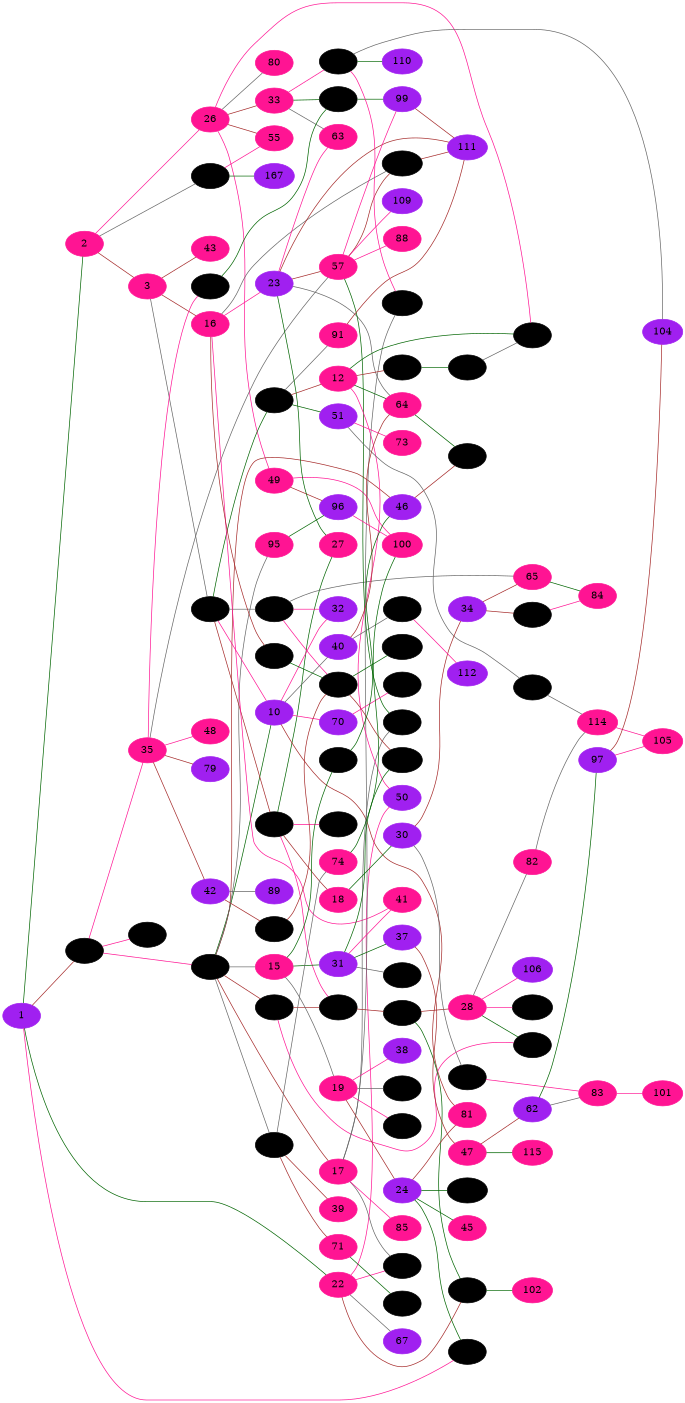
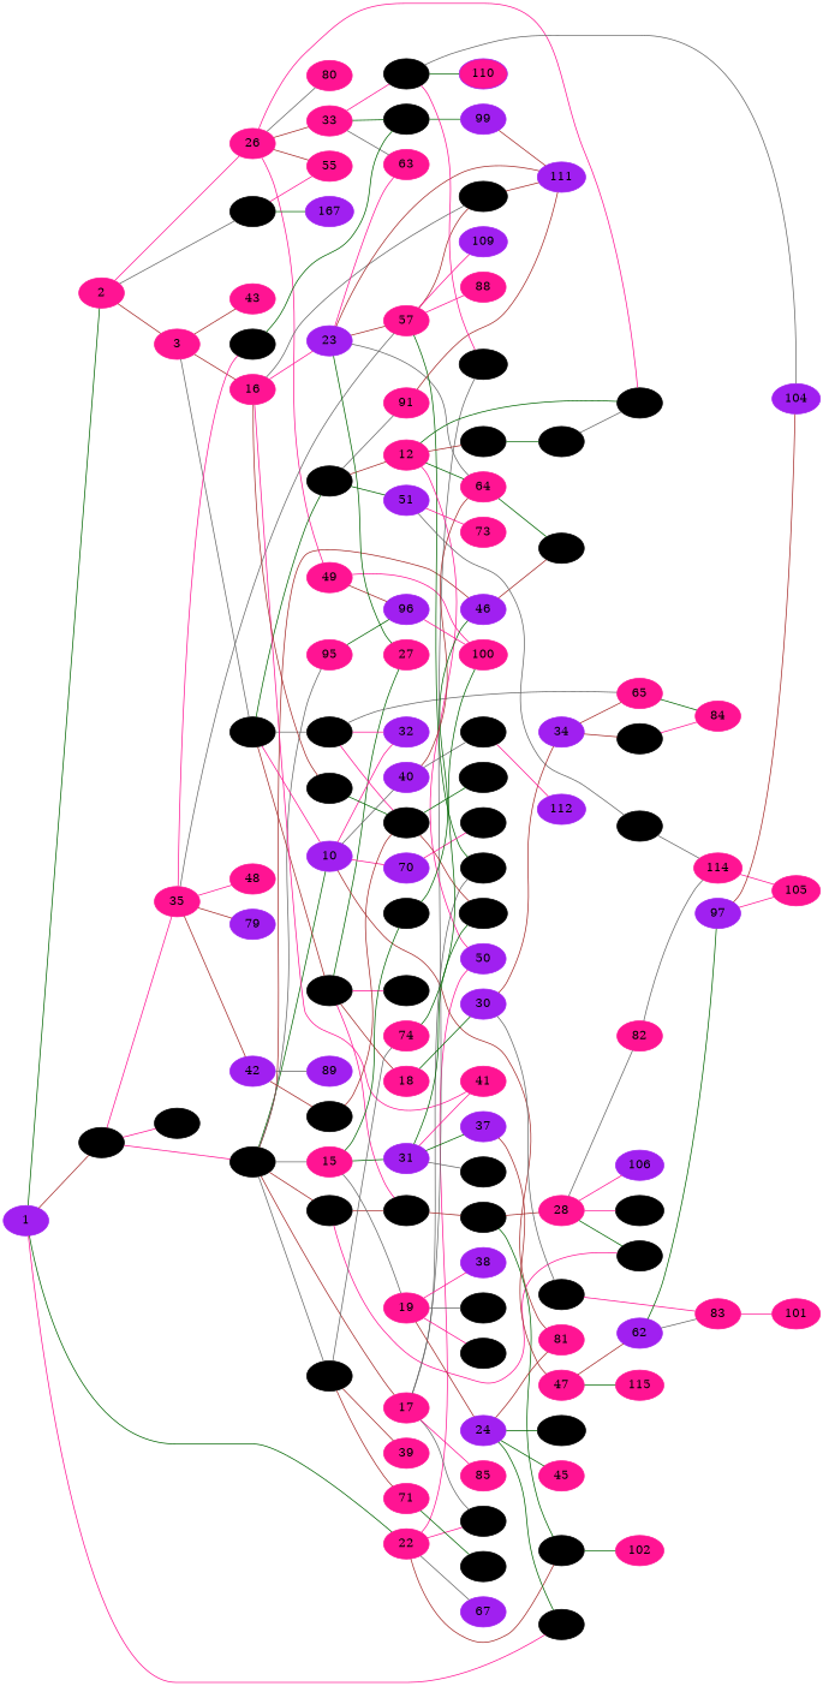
  graph {
    rankdir=LR
    node [color=deeppink style=filled]
    edge [color=deeppink]
    1 [color=purple]
    2
    4 [color=black]
    22
    86 [color=black]
    3
    26
    36 [color=black]
    7 [color=black]
    25 [color=black]
    35
    50 [color=purple]
    72 [color=black]
    44 [color=black]
    67 [color=purple]
    5 [color=black]
    16
    43
    94 [color=black]
    33
    49
    55
    80
    n24 [color=purple label=167]
    6 [color=black]
    8 [color=black]
    9 [color=black]
    10 [color=purple]
    23 [color=purple]
    41
    53 [color=black]
    108 [color=black]
    11 [color=black]
    15
    17
    21 [color=black]
    46 [color=purple]
    95
    57
    42 [color=purple]
    48
    59 [color=black]
    79 [color=purple]
    12
    51 [color=purple]
    91
    13 [color=black]
    14 [color=black]
    18
    27
    32 [color=purple]
    65
    77 [color=black]
    40 [color=purple]
    70 [color=purple]
    81
    52 [color=black]
    64
    60 [color=black]
    73
    111 [color=purple]
    58 [color=black]
    19
    29 [color=black]
    31 [color=purple]
    78 [color=black]
    85
    103 [color=black]
    39
    71
    74
    75 [color=black]
    96 [color=purple]
    20 [color=black]
    30 [color=purple]
    84
    117 [color=black]
    118 [color=black]
    61 [color=black]
    87 [color=black]
    76 [color=black]
    28
    24 [color=purple]
    38 [color=purple]
    93 [color=black]
    98 [color=black]
    37 [color=purple]
    54 [color=black]
    63
    34 [color=purple]
    56 [color=black]
    45
    113 [color=black]
    82
    106 [color=purple]
    116 [color=black]
    102
    90 [color=black]
    100
    88
    99 [color=purple]
    109 [color=purple]
    68 [color=black]
    92 [color=black]
    114
    69 [color=black]
    83
    47
    104 [color=purple]
-   110 [color=purple]
+   110 [color=purple fillcolor=deeppink]
    66 [color=black]
    89 [color=purple]
    62 [color=purple]
    115
    112 [color=purple]
    97 [color=purple]
    101
    105
    1 -- 2 [color=darkgreen]
    1 -- 4 [color=brown]
    1 -- 22 [color=darkgreen]
    1 -- 86
    2 -- 3 [color=brown]
    2 -- 26
    2 -- 36 [color=gray40]
    4 -- 7
    4 -- 25
    4 -- 35
    22 -- 50
    22 -- 72
    22 -- 44 [color=brown]
    22 -- 67 [color=gray40]
    3 -- 5 [color=gray40]
    3 -- 16 [color=brown]
    3 -- 43 [color=brown]
    26 -- 94
    26 -- 33 [color=brown]
    26 -- 49
    26 -- 55 [color=brown]
    26 -- 80 [color=gray40]
    36 -- 55
    36 -- n24 [color=darkgreen]
    7 -- 10 [color=darkgreen]
    7 -- 11 [color=brown]
    7 -- 15 [color=gray40]
    7 -- 17 [color=brown]
    7 -- 21 [color=gray40]
    7 -- 46 [color=brown]
    7 -- 95 [color=gray40]
    35 -- 57 [color=gray40]
    35 -- 42 [color=brown]
    35 -- 48
    35 -- 59
    35 -- 79 [color=brown]
    44 -- 102 [color=darkgreen]
    5 -- 6 [color=darkgreen]
    5 -- 8 [color=brown]
    5 -- 9 [color=gray40]
    5 -- 10
    16 -- 23
    16 -- 41
    16 -- 53 [color=brown]
    16 -- 108 [color=gray40]
    33 -- 63 [color=gray40]
    33 -- 68 [color=darkgreen]
    33 -- 92
    49 -- 96 [color=brown]
    49 -- 100
    6 -- 12 [color=brown]
    6 -- 51 [color=darkgreen]
    6 -- 91 [color=gray40]
    8 -- 13
    8 -- 14
    8 -- 18 [color=brown]
    8 -- 27 [color=darkgreen]
    9 -- 32
    9 -- 65 [color=gray40]
    9 -- 77
    10 -- 32
    10 -- 40 [color=gray40]
    10 -- 70
    10 -- 81 [color=brown]
    23 -- 57 [color=brown]
    23 -- 27 [color=darkgreen]
    23 -- 64 [color=gray40]
    23 -- 111 [color=brown]
    23 -- 63
    53 -- 77 [color=darkgreen]
    108 -- 111 [color=brown]
    11 -- 13 [color=brown]
    11 -- 58
    15 -- 19 [color=gray40]
    15 -- 29 [color=darkgreen]
    15 -- 31 [color=darkgreen]
    17 -- 72 [color=gray40]
    17 -- 78 [color=gray40]
    17 -- 85
    17 -- 103 [color=gray40]
    21 -- 39 [color=brown]
    21 -- 71 [color=brown]
    21 -- 74 [color=gray40]
    46 -- 75 [color=brown]
    95 -- 96 [color=darkgreen]
    57 -- 108 [color=brown]
    57 -- 78 [color=darkgreen]
    57 -- 88
-   57 -- 99
    57 -- 109
    42 -- 66 [color=brown]
    42 -- 89 [color=gray40]
    59 -- 68 [color=darkgreen]
    12 -- 50
    12 -- 94 [color=darkgreen]
    12 -- 52 [color=brown]
    12 -- 64 [color=darkgreen]
    51 -- 60 [color=gray40]
    51 -- 73
    91 -- 111 [color=brown]
    13 -- 20 [color=brown]
    18 -- 30 [color=darkgreen]
    65 -- 84 [color=darkgreen]
    77 -- 117 [color=brown]
    77 -- 118 [color=darkgreen]
    40 -- 64 [color=brown]
    40 -- 61 [color=gray40]
    70 -- 87
    52 -- 76 [color=darkgreen]
    64 -- 75 [color=darkgreen]
    60 -- 114 [color=gray40]
    19 -- 24 [color=brown]
    19 -- 38
    19 -- 93 [color=gray40]
    19 -- 98
    29 -- 46 [color=darkgreen]
    31 -- 41
    31 -- 117 [color=darkgreen]
    31 -- 37 [color=darkgreen]
    31 -- 54 [color=gray40]
    71 -- 90 [color=darkgreen]
    74 -- 100 [color=darkgreen]
    96 -- 100
    20 -- 44 [color=darkgreen]
    20 -- 28 [color=brown]
    30 -- 34 [color=brown]
    30 -- 56 [color=gray40]
    61 -- 112
    76 -- 94 [color=gray40]
    28 -- 58 [color=darkgreen]
    28 -- 82 [color=gray40]
    28 -- 106
    28 -- 116
    24 -- 86 [color=darkgreen]
    24 -- 81 [color=brown]
    24 -- 45 [color=darkgreen]
    24 -- 113 [color=darkgreen]
    37 -- 47 [color=brown]
    34 -- 65 [color=brown]
    34 -- 69 [color=brown]
    56 -- 83
    82 -- 114 [color=gray40]
    99 -- 111 [color=brown]
    68 -- 99 [color=darkgreen]
    92 -- 103
    92 -- 104 [color=gray40]
    92 -- 110 [color=darkgreen]
    114 -- 105
    69 -- 84
    83 -- 101
    47 -- 62 [color=brown]
    47 -- 115 [color=darkgreen]
    66 -- 77 [color=brown]
    62 -- 83 [color=gray40]
    62 -- 97 [color=darkgreen]
    97 -- 104 [color=brown]
    97 -- 105
  }
